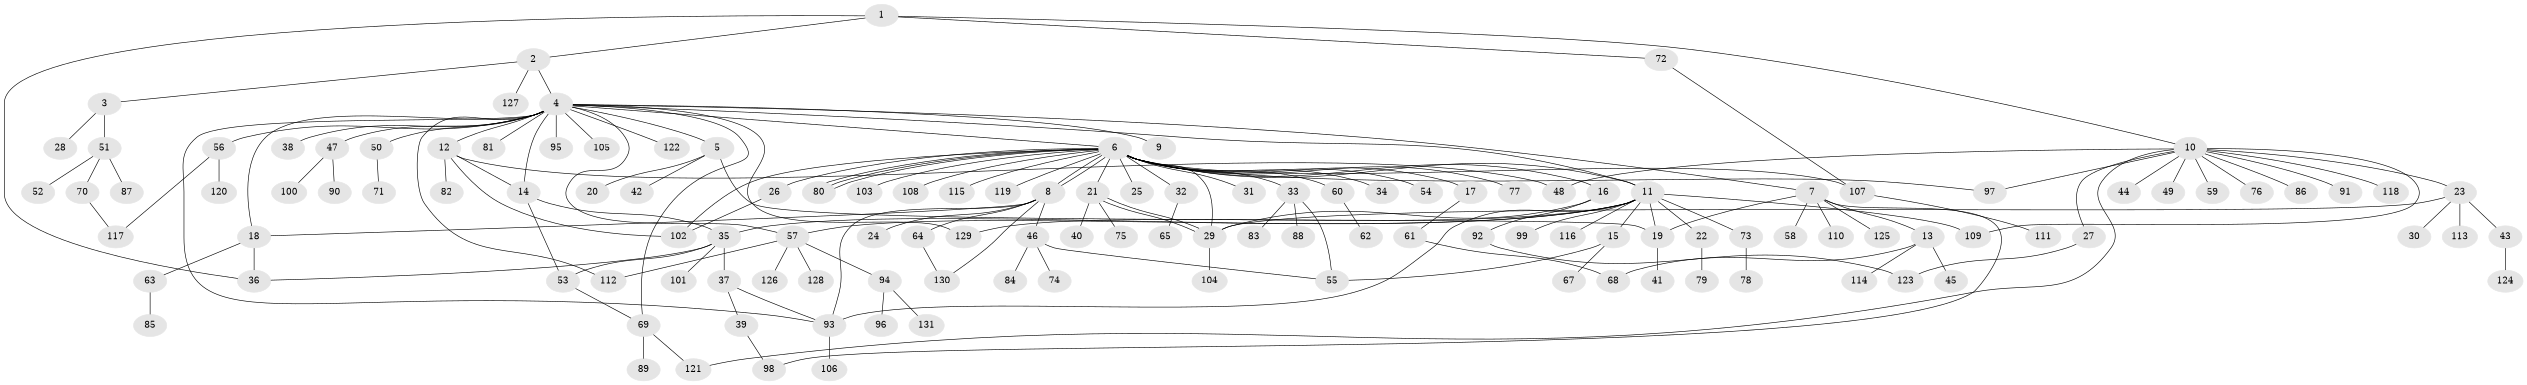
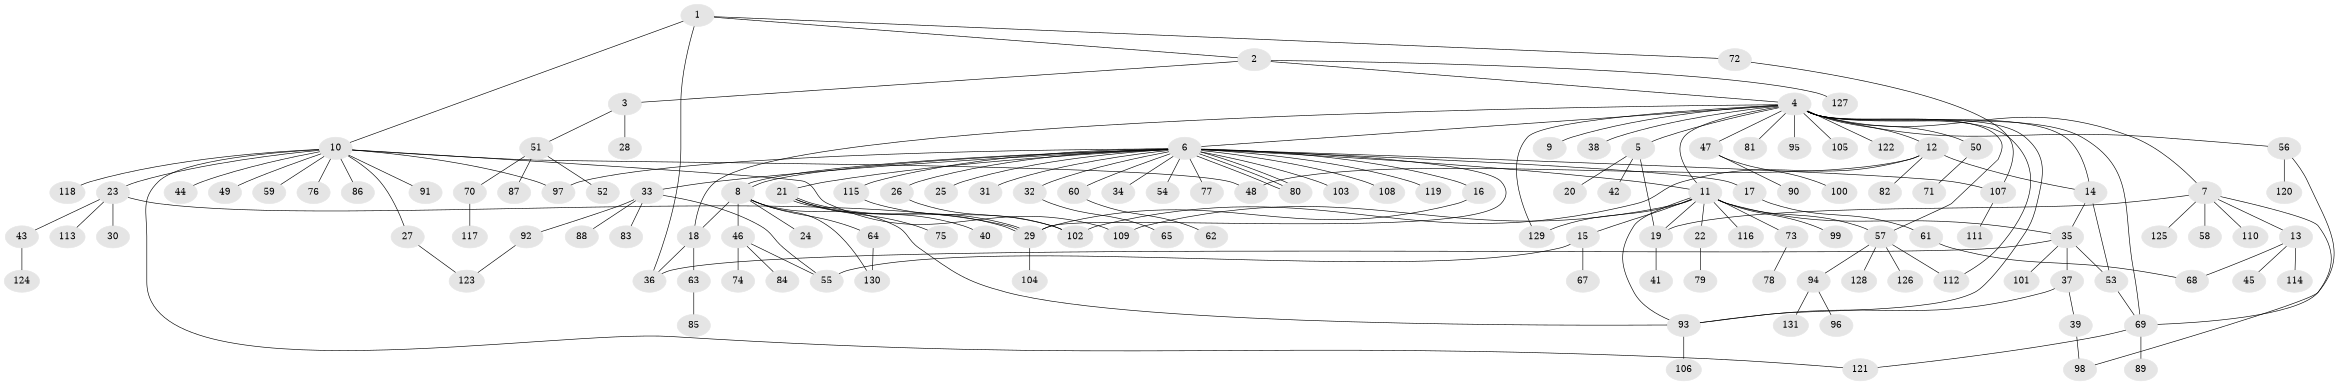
  graph {
    node [color=gray90 style=filled]
    1
    2
    10
    36
    72
    3
    4
    127
    97
    23
    27
    44
    48
    49
    59
    76
    86
    91
    109
    118
    121
    107
    28
    51
    5
    6
    7
    9
    11
    12
    14
    18
    38
    47
    50
    56
    57
    69
    81
    93
    95
    105
    112
    122
    129
    52
    70
    87
    19
    20
    42
    8
    16
    17
    21
    25
    26
    29
    31
    32
    33
    34
    54
    60
    77
    80
    102
    103
    108
    115
    119
    13
    58
    98
    110
    125
    15
    22
    35
    73
    99
    116
    82
    53
    63
    90
    100
    71
    120
    94
    126
    128
    89
    106
    41
    24
    46
    64
    130
    61
    40
    75
    104
    65
    55
    83
    88
    92
    62
    111
    45
    68
    114
    74
    84
    30
    43
    113
    123
    67
    79
    37
    101
    78
    85
    124
    39
    117
    96
    131
    1 -- 2
    1 -- 10
    1 -- 36
    1 -- 72
    2 -- 3
    2 -- 4
    2 -- 127
    10 -- 97
    10 -- 23
    10 -- 27
    10 -- 44
    10 -- 48
    10 -- 49
    10 -- 59
    10 -- 76
    10 -- 86
    10 -- 91
    10 -- 109
    10 -- 118
    10 -- 121
    72 -- 107
    3 -- 28
    3 -- 51
    4 -- 5
    4 -- 6
    4 -- 7
    4 -- 9
    4 -- 11
    4 -- 12
    4 -- 14
    4 -- 18
    4 -- 38
    4 -- 47
    4 -- 50
    4 -- 56
    4 -- 57
    4 -- 69
    4 -- 81
    4 -- 93
    4 -- 95
    4 -- 105
    4 -- 112
    4 -- 122
    4 -- 129
    23 -- 29
    23 -- 30
    23 -- 43
    23 -- 113
    27 -- 123
    107 -- 111
    51 -- 52
    51 -- 70
    51 -- 87
    5 -- 19
    5 -- 20
    5 -- 42
    6 -- 97
    6 -- 107
    6 -- 11
    6 -- 8
    6 -- 8
    6 -- 16
    6 -- 17
    6 -- 21
    6 -- 25
    6 -- 26
    6 -- 29
    6 -- 31
    6 -- 32
    6 -- 33
    6 -- 34
    6 -- 54
    6 -- 60
    6 -- 77
    6 -- 80
    6 -- 80
    6 -- 80
-   6 -- 102
+   115 -- 102
    6 -- 103
    6 -- 108
    6 -- 115
    6 -- 119
    7 -- 19
    7 -- 13
    7 -- 58
    7 -- 98
    7 -- 110
    7 -- 125
    11 -- 109
    11 -- 57
    11 -- 93
    11 -- 129
    11 -- 19
    11 -- 15
    11 -- 22
    11 -- 35
    11 -- 73
    11 -- 99
    11 -- 116
    12 -- 48
    12 -- 14
    12 -- 102
    12 -- 82
    14 -- 35
    14 -- 53
    18 -- 36
    18 -- 63
    47 -- 90
    47 -- 100
    50 -- 71
-   56 -- 117
+   56 -- 69
    56 -- 120
    57 -- 112
    57 -- 94
    57 -- 126
    57 -- 128
    69 -- 121
    69 -- 89
    93 -- 106
    70 -- 117
    19 -- 41
    8 -- 18
    8 -- 93
    8 -- 24
    8 -- 46
    8 -- 64
    8 -- 130
    16 -- 29
    17 -- 61
    21 -- 29
    21 -- 29
    21 -- 40
    21 -- 75
    26 -- 102
    29 -- 104
    32 -- 65
    33 -- 55
    33 -- 83
    33 -- 88
-   16 -- 92
+   33 -- 92
    60 -- 62
    13 -- 45
    13 -- 68
    13 -- 114
    15 -- 55
    15 -- 67
    22 -- 79
    35 -- 36
    35 -- 53
    35 -- 37
    35 -- 101
    73 -- 78
    53 -- 69
    63 -- 85
    94 -- 96
    94 -- 131
    46 -- 55
    46 -- 74
    46 -- 84
    64 -- 130
    61 -- 68
    92 -- 123
    43 -- 124
    37 -- 93
    37 -- 39
    39 -- 98
  }
